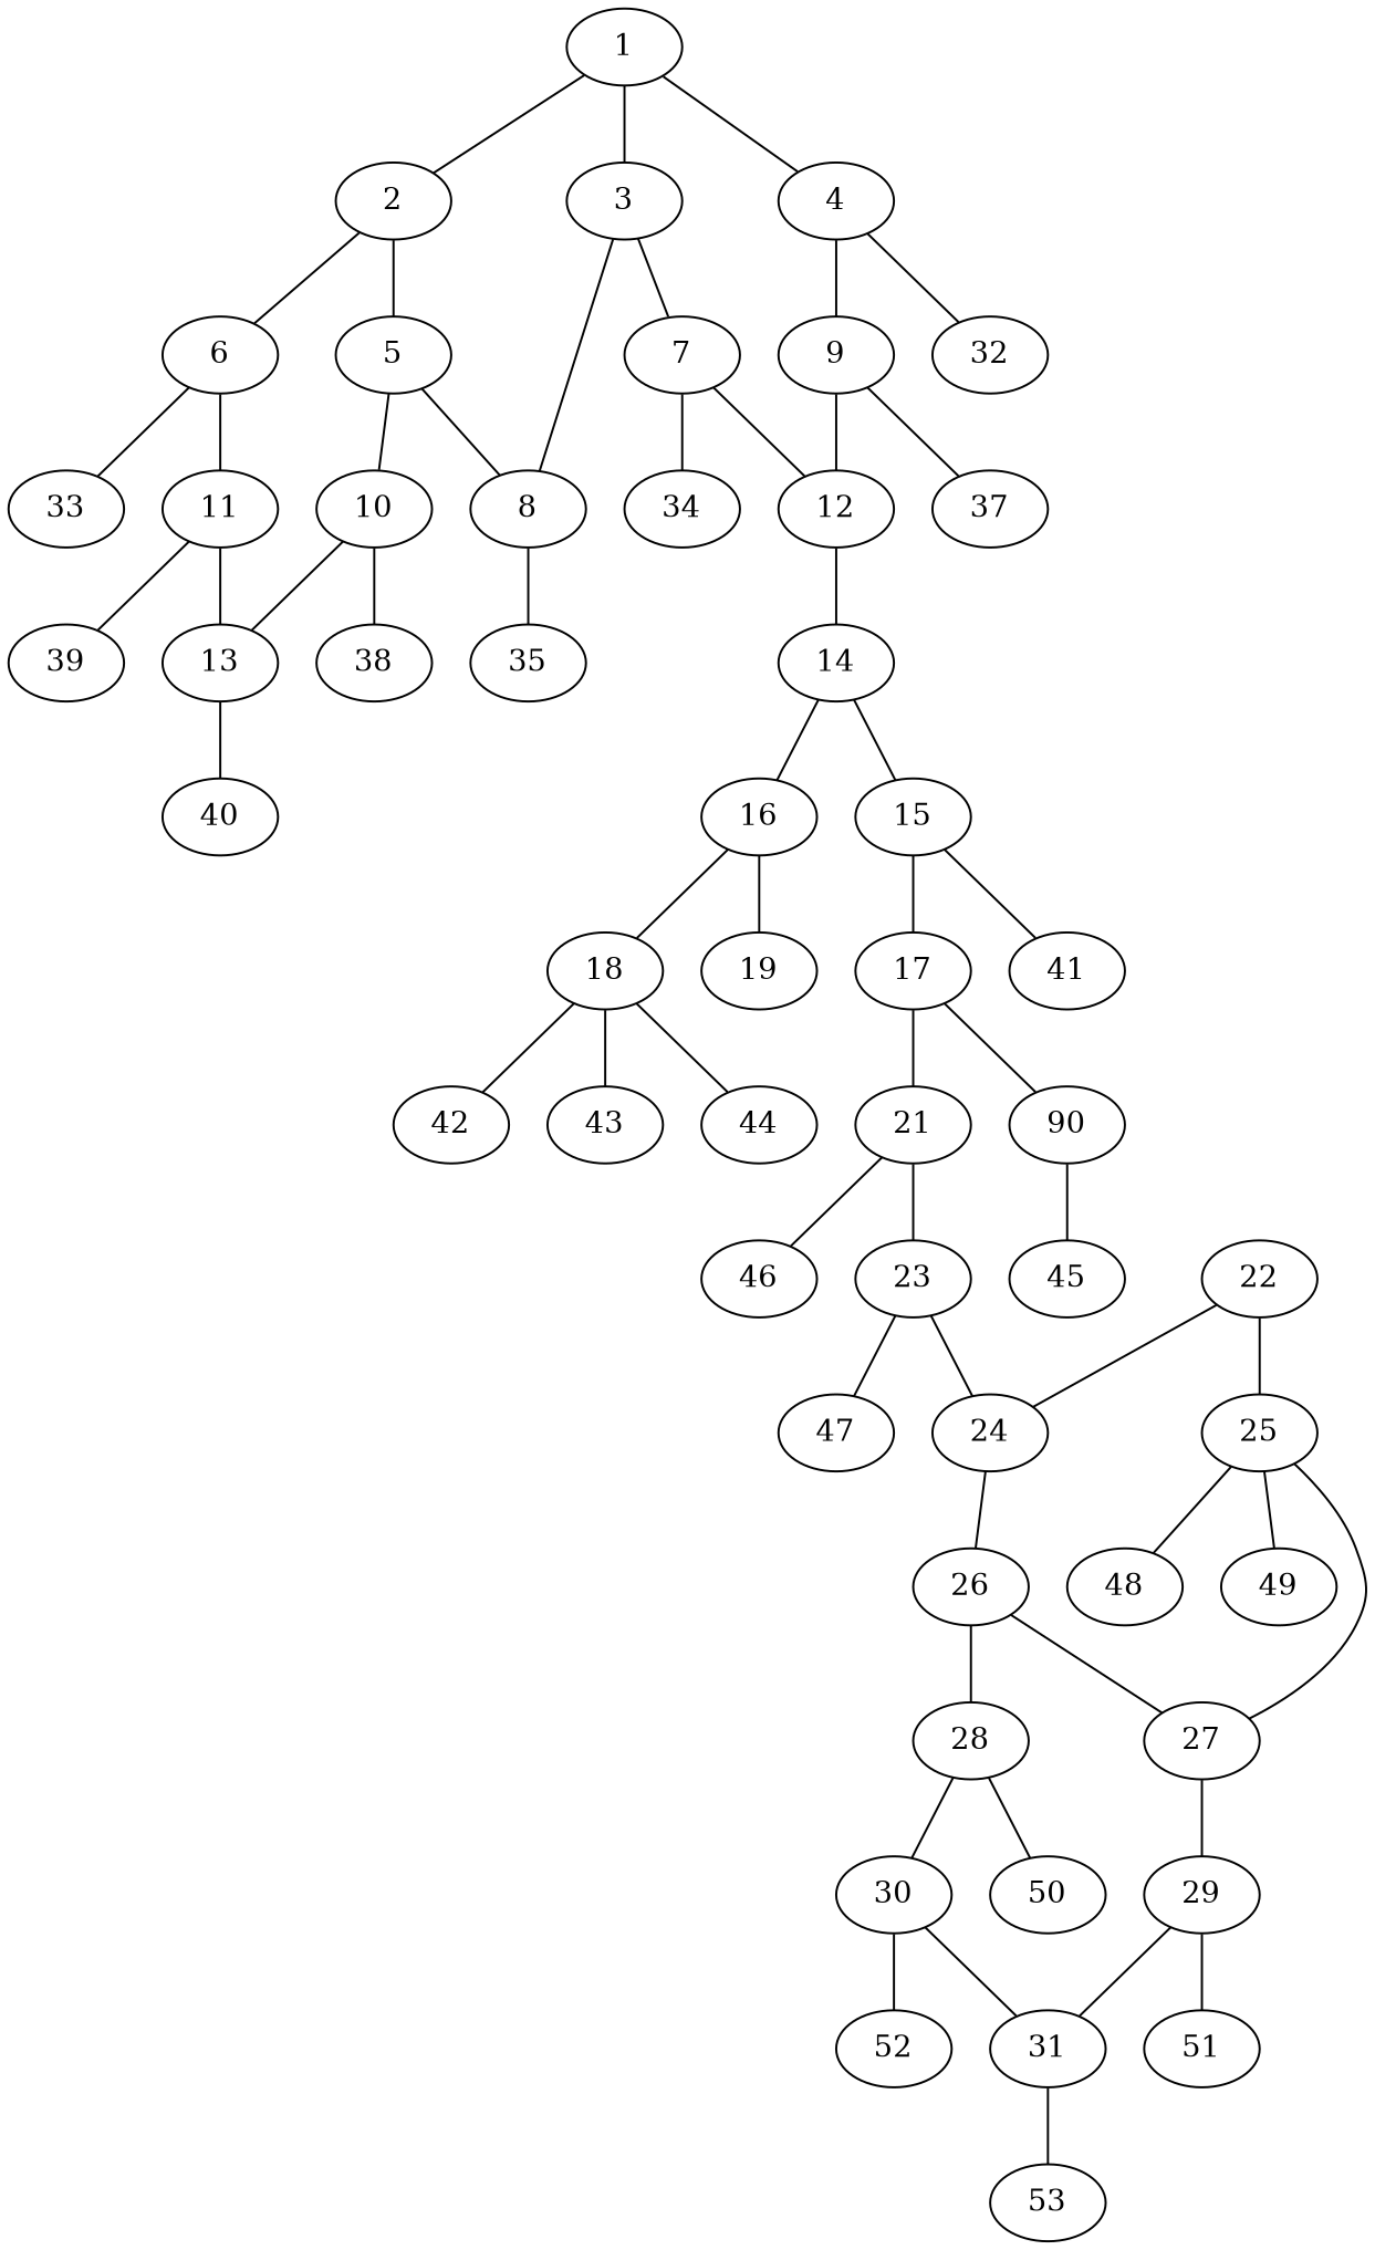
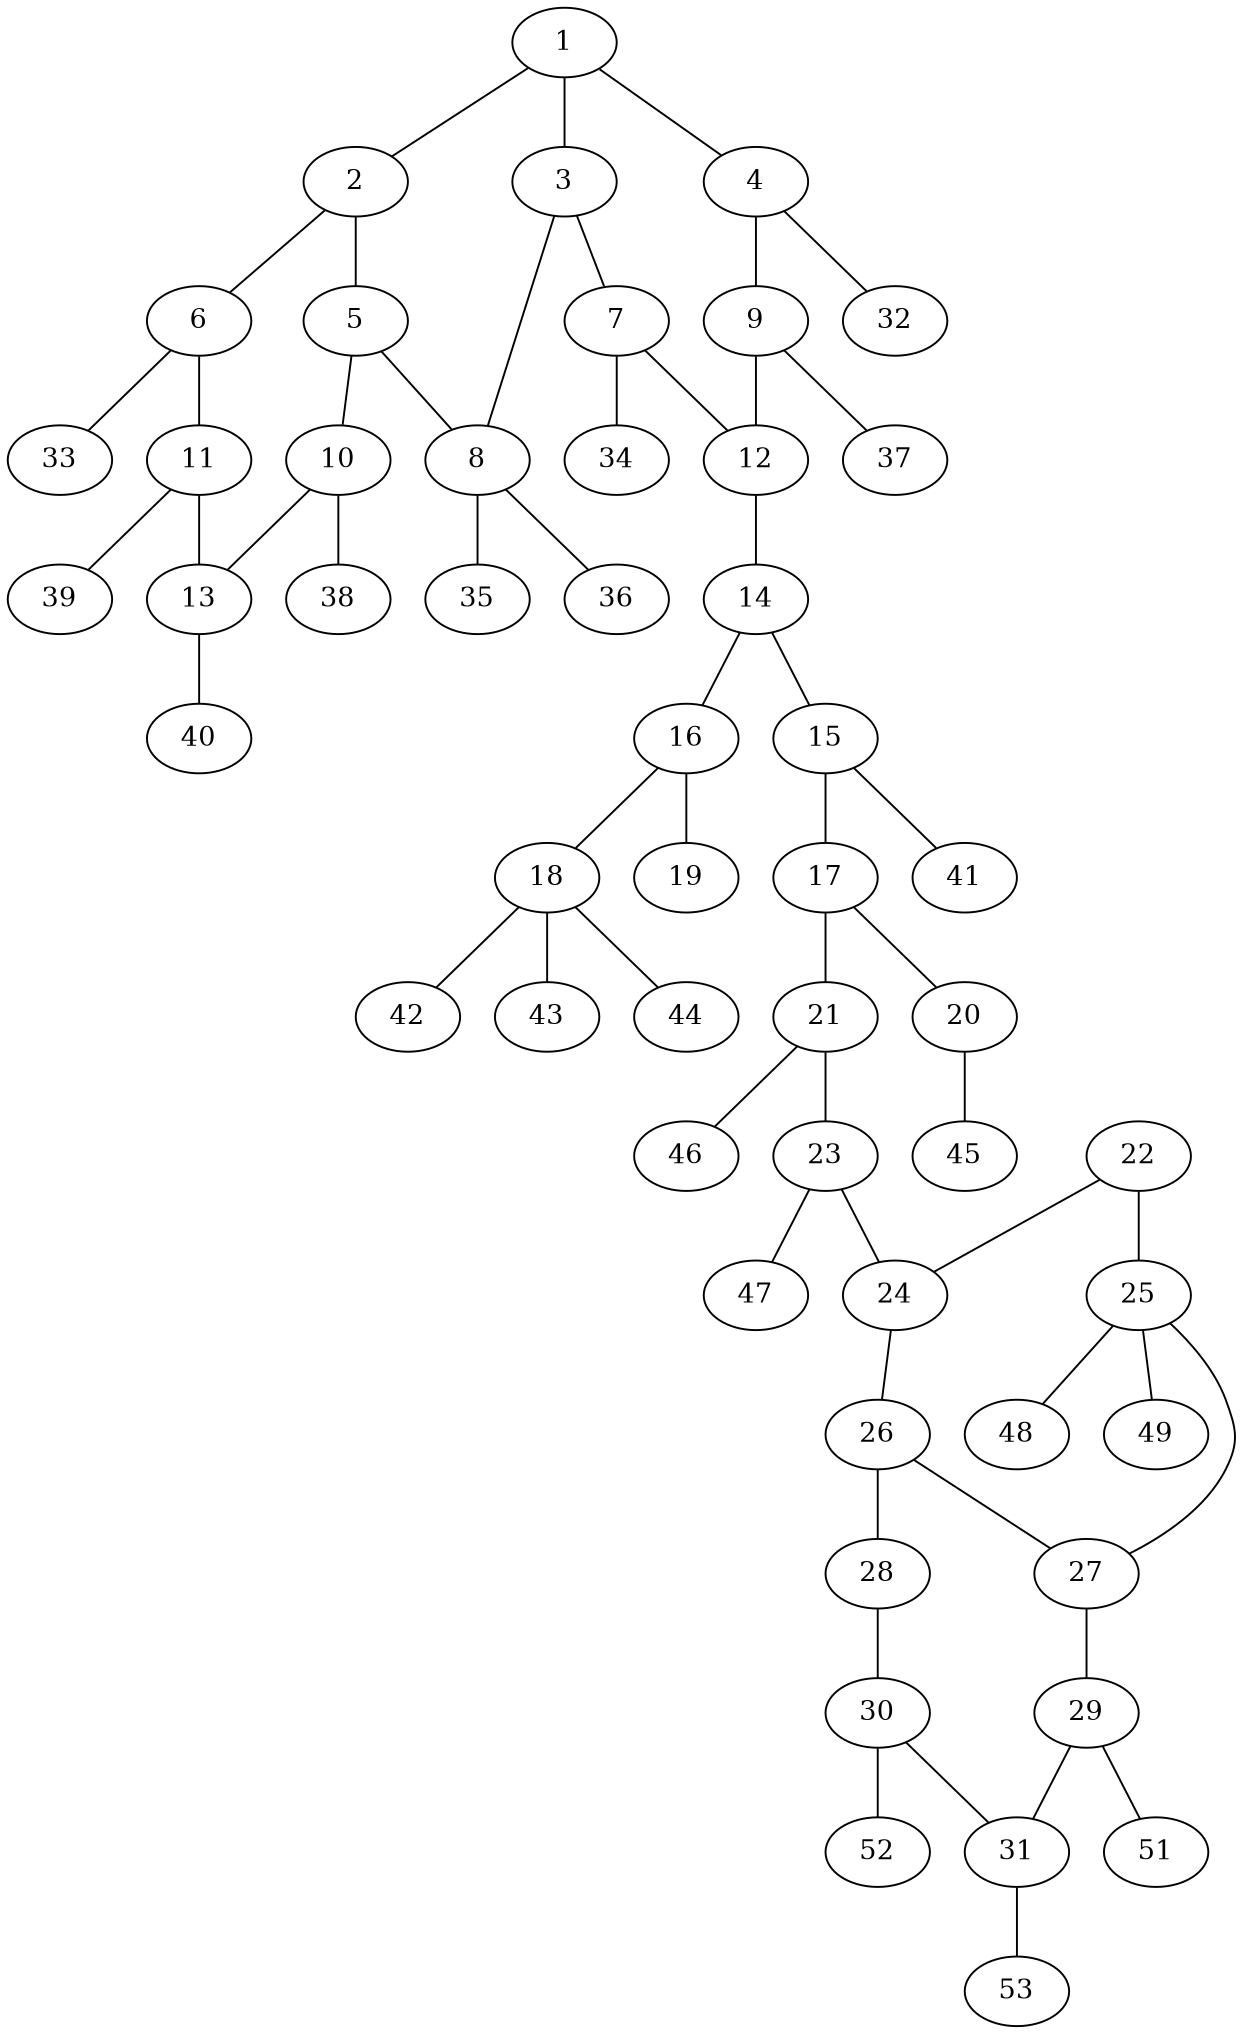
  graph {
    node [chem=C]
    edge [valence=1]
    1
    2
    3
    4
    5
    6
    7
    8
    9
    32 [chem=H]
    10
    11
    33 [chem=H]
    12
    34 [chem=H]
    35 [chem=H]
+   36 [chem=H]
    37 [chem=H]
    13
    38 [chem=H]
    39 [chem=H]
    14 [chem=N]
    40 [chem=H]
    15 [chem=N]
    16
    17
    41 [chem=H]
    18
    19 [chem=O]
-   20 [label=90]
+   20
    21
    42 [chem=H]
    43 [chem=H]
    44 [chem=H]
    45 [chem=H]
    23
    46 [chem=H]
    22
    24
    25
    47 [chem=H]
    26
    27
    48 [chem=H]
    49 [chem=H]
    28
    29
    30
-   50 [chem=H]
    31
    51 [chem=H]
    52 [chem=H]
    53 [chem=H]
    1 -- 2
    1 -- 3 [valence=2]
    1 -- 4
    2 -- 5 [valence=2]
    2 -- 6
    3 -- 7
    3 -- 8
    4 -- 9 [valence=2]
    4 -- 32
    5 -- 8
    5 -- 10
    6 -- 11 [valence=2]
    6 -- 33
    7 -- 12 [valence=2]
    7 -- 34
    8 -- 35
+   8 -- 36
    9 -- 12
    9 -- 37
    10 -- 13 [valence=2]
    10 -- 38
    11 -- 13
    11 -- 39
    12 -- 14
    13 -- 40
    14 -- 15
    14 -- 16
    15 -- 17
    15 -- 41
    16 -- 18
    16 -- 19 [valence=2]
    17 -- 20 [valence=2]
    17 -- 21
    18 -- 42
    18 -- 43
    18 -- 44
    20 -- 45
    21 -- 23 [valence=2]
    21 -- 46
    23 -- 24
    23 -- 47
    22 -- 24 [valence=2]
    22 -- 25
    24 -- 26
    25 -- 27
    25 -- 48
    25 -- 49
    26 -- 27 [valence=2]
    26 -- 28
    27 -- 29
    28 -- 30 [valence=2]
-   28 -- 50
    29 -- 31 [valence=2]
    29 -- 51
    30 -- 31
    30 -- 52
    31 -- 53
  }
